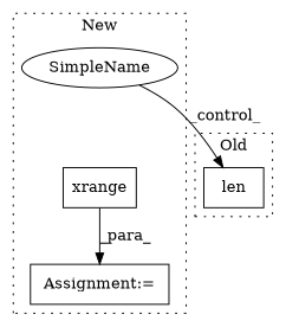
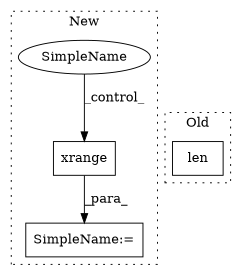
  digraph {
    node [a=32 shape=box]
    n1 [l="7,1" label=xrange s="9450,9470"]
-   n2 [a=7 l="65,2" label="Assignment:=" s="9377,9471"]
+   n2 [a=7 l="65,2" label="SimpleName:=" s="9377,9471"]
    n3 [a=42 label=SimpleName shape=ellipse]
    n4 [l="4,1" label=len s="9225,9234"]
    subgraph cluster_1 {
      label=New
      style=dotted
      n1
      n2
      n3
    }
    subgraph cluster_2 {
      label=Old
      style=dotted
      n4
    }
    n1 -> n2 [label=_para_]
-   n3 -> n4 [label=_control_]
+   n3 -> n1 [label=_control_]
  }
